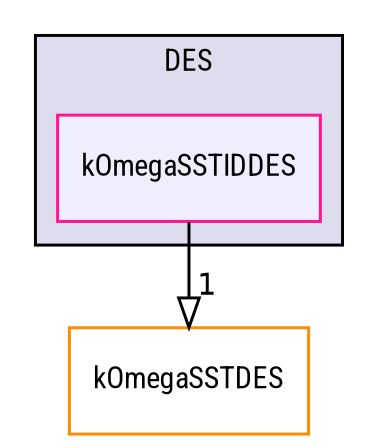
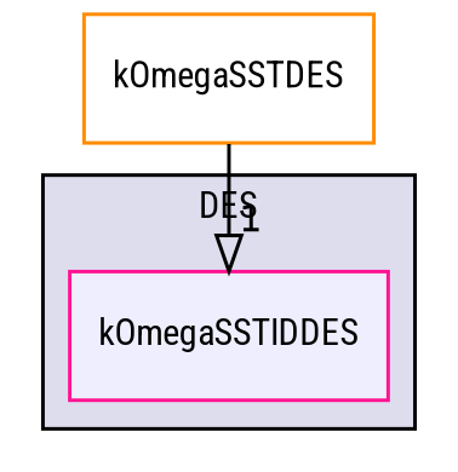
  digraph {
    compound=true
    fontname="Roboto Condensed"
    node [fontname="Roboto Condensed" fontsize=10 shape=box]
    n1 [fillcolor="#eeeeff" label=kOmegaSSTIDDES pencolor=black style=filled color=deeppink]
    n2 [label=kOmegaSSTDES color=darkorange]
    subgraph cluster_1 {
      bgcolor="#ddddee"
      fontsize=10
      label=DES
      pencolor=black
      n1
    }
-   n1 -> n2 [headlabel=1 labeldistance=1.5 labelfontname=Helvetica labelfontsize=10 arrowhead=onormal fontname="Roboto Condensed"]
+   n2 -> n1 [headlabel=1 labeldistance=1.5 labelfontname=Helvetica labelfontsize=10 arrowhead=onormal fontname="Roboto Condensed"]
  }
